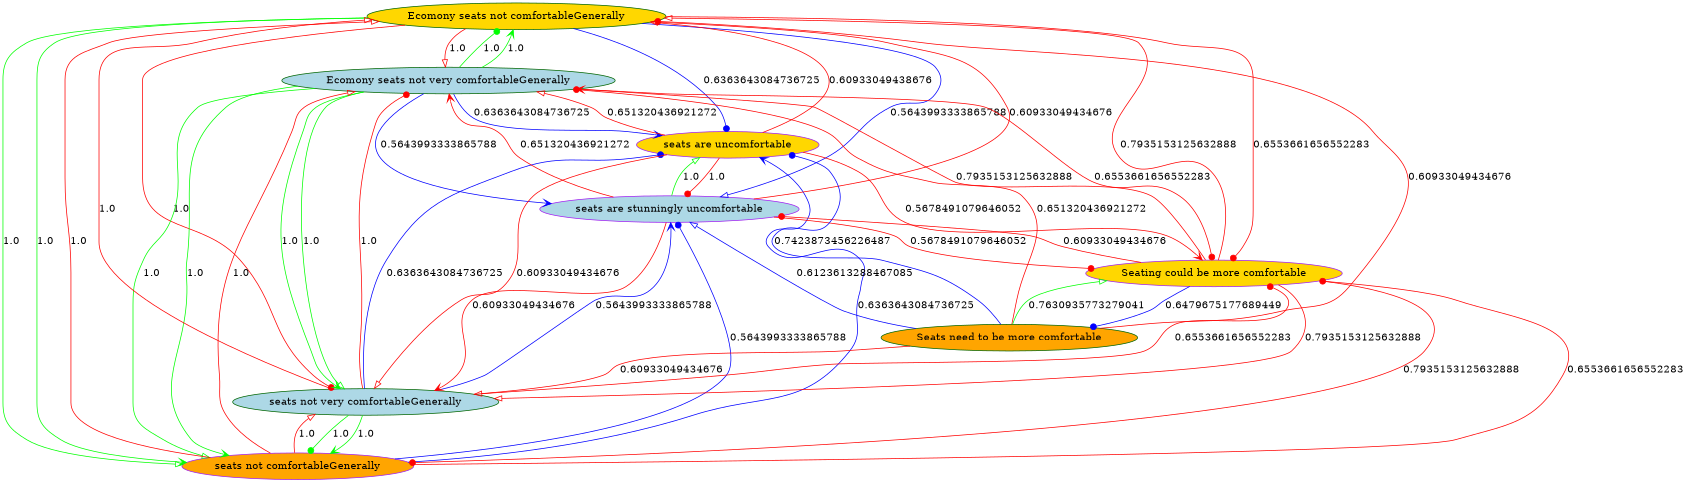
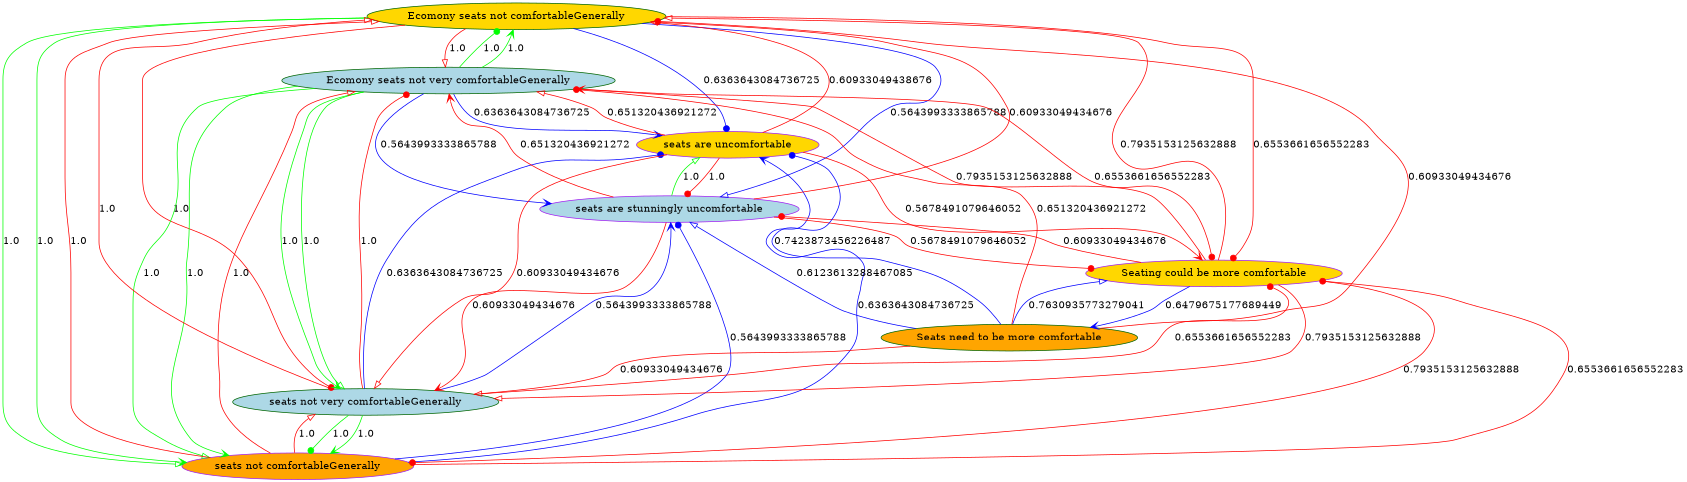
  digraph {
    node [color=darkgreen fillcolor=gold style=filled]
    edge [arrowhead=onormal color=red]
    "Ecomony seats not comfortableGenerally"
    "Ecomony seats not very comfortableGenerally" [fillcolor=lightblue]
    "seats not comfortableGenerally" [color=purple fillcolor=orange]
    "seats not very comfortableGenerally" [fillcolor=lightblue]
    "Seating could be more comfortable" [color=purple]
    "seats are stunningly uncomfortable" [color=purple fillcolor=lightblue]
    "seats are uncomfortable" [color=purple]
    "Seats need to be more comfortable" [fillcolor=orange]
    "Ecomony seats not comfortableGenerally" -> "Ecomony seats not very comfortableGenerally" [label=1.0]
    "Ecomony seats not comfortableGenerally" -> "seats not comfortableGenerally" [color=green label=1.0]
    "Ecomony seats not comfortableGenerally" -> "seats not comfortableGenerally" [arrowhead=vee color=green label=1.0]
    "Ecomony seats not comfortableGenerally" -> "seats not very comfortableGenerally" [arrowhead=dot label=1.0]
    "Ecomony seats not comfortableGenerally" -> "Seating could be more comfortable" [arrowhead=dot label=0.6553661656552283]
    "Ecomony seats not comfortableGenerally" -> "seats are stunningly uncomfortable" [color=blue label=0.5643993333865788]
    "Ecomony seats not comfortableGenerally" -> "seats are uncomfortable" [arrowhead=dot color=blue label=0.6363643084736725]
    "Ecomony seats not very comfortableGenerally" -> "Ecomony seats not comfortableGenerally" [arrowhead=dot color=green label=1.0]
    "Ecomony seats not very comfortableGenerally" -> "Ecomony seats not comfortableGenerally" [arrowhead=vee color=green label=1.0]
    "Ecomony seats not very comfortableGenerally" -> "seats not comfortableGenerally" [color=green label=1.0]
    "Ecomony seats not very comfortableGenerally" -> "seats not comfortableGenerally" [arrowhead=vee color=green label=1.0]
    "Ecomony seats not very comfortableGenerally" -> "seats not very comfortableGenerally" [color=green label=1.0]
    "Ecomony seats not very comfortableGenerally" -> "seats not very comfortableGenerally" [arrowhead=vee color=green label=1.0]
    "Ecomony seats not very comfortableGenerally" -> "Seating could be more comfortable" [arrowhead=dot label=0.6553661656552283]
    "Ecomony seats not very comfortableGenerally" -> "seats are stunningly uncomfortable" [arrowhead=vee color=blue label=0.5643993333865788]
    "Ecomony seats not very comfortableGenerally" -> "seats are uncomfortable" [arrowhead=vee color=blue label=0.6363643084736725]
    "seats not comfortableGenerally" -> "Ecomony seats not comfortableGenerally" [label=1.0]
    "seats not comfortableGenerally" -> "Ecomony seats not very comfortableGenerally" [label=1.0]
    "seats not comfortableGenerally" -> "seats not very comfortableGenerally" [label=1.0]
    "seats not comfortableGenerally" -> "Seating could be more comfortable" [arrowhead=dot label=0.6553661656552283]
    "seats not comfortableGenerally" -> "seats are stunningly uncomfortable" [arrowhead=dot color=blue label=0.5643993333865788]
    "seats not comfortableGenerally" -> "seats are uncomfortable" [arrowhead=vee color=blue label=0.6363643084736725]
    "seats not very comfortableGenerally" -> "Ecomony seats not comfortableGenerally" [label=1.0]
    "seats not very comfortableGenerally" -> "Ecomony seats not very comfortableGenerally" [arrowhead=dot label=1.0]
    "seats not very comfortableGenerally" -> "seats not comfortableGenerally" [arrowhead=dot color=green label=1.0]
    "seats not very comfortableGenerally" -> "seats not comfortableGenerally" [arrowhead=vee color=green label=1.0]
    "seats not very comfortableGenerally" -> "Seating could be more comfortable" [arrowhead=dot label=0.6553661656552283]
    "seats not very comfortableGenerally" -> "seats are stunningly uncomfortable" [arrowhead=vee color=blue label=0.5643993333865788]
    "seats not very comfortableGenerally" -> "seats are uncomfortable" [arrowhead=dot color=blue label=0.6363643084736725]
    "Seating could be more comfortable" -> "Ecomony seats not comfortableGenerally" [label=0.7935153125632888]
    "Seating could be more comfortable" -> "Ecomony seats not very comfortableGenerally" [arrowhead=vee label=0.7935153125632888]
    "Seating could be more comfortable" -> "seats not comfortableGenerally" [arrowhead=dot label=0.7935153125632888]
    "Seating could be more comfortable" -> "seats not very comfortableGenerally" [label=0.7935153125632888]
    "Seating could be more comfortable" -> "seats are stunningly uncomfortable" [arrowhead=dot label=0.60933049434676]
-   "Seating could be more comfortable" -> "Seats need to be more comfortable" [arrowhead=dot color=blue label=0.6479675177689449]
+   "Seating could be more comfortable" -> "Seats need to be more comfortable" [arrowhead=vee color=blue label=0.6479675177689449]
    "seats are stunningly uncomfortable" -> "Ecomony seats not comfortableGenerally" [label=0.60933049434676]
    "seats are stunningly uncomfortable" -> "Ecomony seats not very comfortableGenerally" [arrowhead=vee label=0.651320436921272]
    "seats are stunningly uncomfortable" -> "seats not very comfortableGenerally" [arrowhead=vee label=0.60933049434676]
    "seats are stunningly uncomfortable" -> "Seating could be more comfortable" [arrowhead=dot label=0.5678491079646052]
    "seats are stunningly uncomfortable" -> "seats are uncomfortable" [color=green label=1.0]
    "seats are uncomfortable" -> "Ecomony seats not comfortableGenerally" [label=0.60933049438676]
    "seats are uncomfortable" -> "Ecomony seats not very comfortableGenerally" [label=0.651320436921272]
    "seats are uncomfortable" -> "seats not very comfortableGenerally" [label=0.60933049434676]
    "seats are uncomfortable" -> "Seating could be more comfortable" [arrowhead=vee label=0.5678491079646052]
    "seats are uncomfortable" -> "seats are stunningly uncomfortable" [arrowhead=dot label=1.0]
    "Seats need to be more comfortable" -> "Ecomony seats not comfortableGenerally" [arrowhead=dot label=0.60933049434676]
    "Seats need to be more comfortable" -> "Ecomony seats not very comfortableGenerally" [arrowhead=dot label=0.651320436921272]
    "Seats need to be more comfortable" -> "seats not very comfortableGenerally" [label=0.60933049434676]
-   "Seats need to be more comfortable" -> "Seating could be more comfortable" [color=green label=0.7630935773279041]
+   "Seats need to be more comfortable" -> "Seating could be more comfortable" [color=blue label=0.7630935773279041]
    "Seats need to be more comfortable" -> "seats are stunningly uncomfortable" [color=blue label=0.6123613288467085]
    "Seats need to be more comfortable" -> "seats are uncomfortable" [arrowhead=dot color=blue label=0.7423873456226487]
  }
